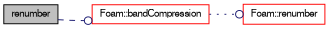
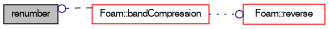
  digraph {
    rankdir=LR
    node [color=red fontname=FreeSans fontsize=10 shape=record]
    edge [arrowhead=odot color=midnightblue fontname=FreeSans fontsize=10 labelfontname=FreeSans labelfontsize=10]
    n1 [color=black fillcolor=grey75 fontcolor=black height=0.2 label=renumber style=filled width=0.4]
    n2 [height=0.2 label="Foam::bandCompression" width=0.4]
-   n3 [height=0.2 label="Foam::renumber" width=0.4]
-   n1 -> n2 [style=dashed]
+   n3 [height=0.2 label="Foam::reverse" width=0.4]
+   n2 -> n1 [style=dashed]
    n2 -> n3 [style=dotted]
  }
